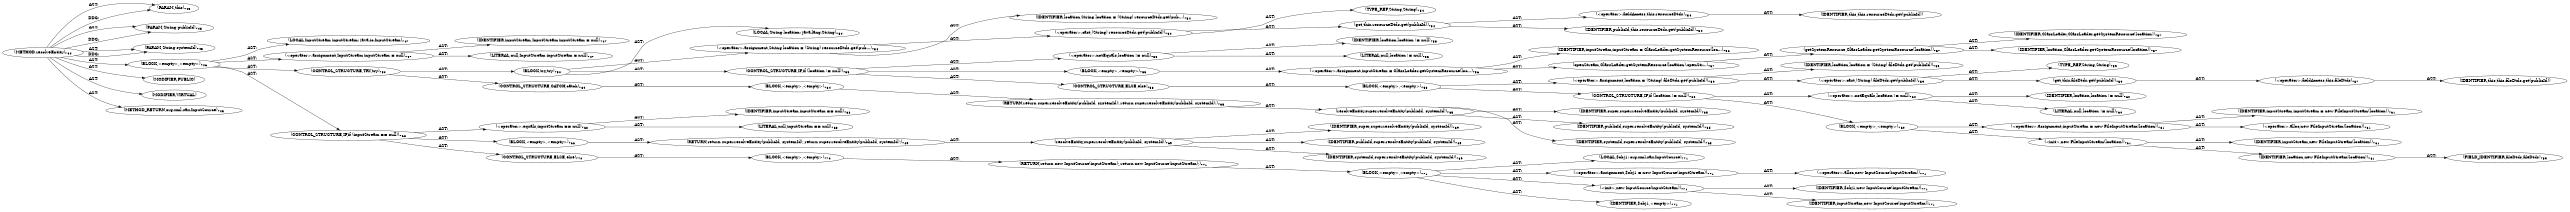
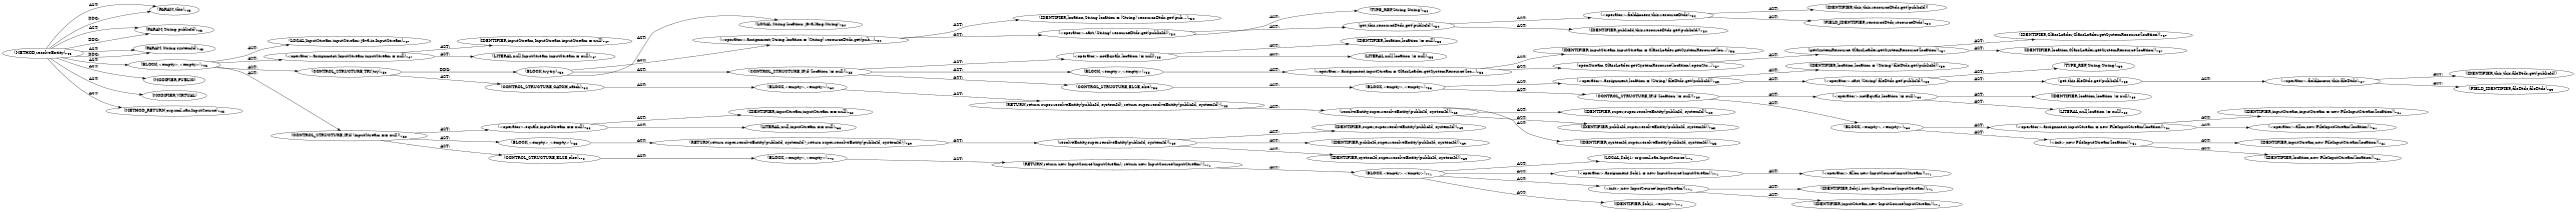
  digraph {
    rankdir=LR
-   n1 [label=<(METHOD,resolveEntity)<SUB>744</SUB>>]
+   n1 [label=<(METHOD,resolveEntity)<SUB>745</SUB>>]
    n2 [label=<(PARAM,this)<SUB>745</SUB>>]
    n3 [label=<(PARAM,String publicId)<SUB>745</SUB>>]
    n4 [label=<(PARAM,String systemId)<SUB>745</SUB>>]
    n5 [label=<(BLOCK,&lt;empty&gt;,&lt;empty&gt;)<SUB>746</SUB>>]
    n6 [label=<(MODIFIER,PUBLIC)>]
    n7 [label=<(MODIFIER,VIRTUAL)>]
    n8 [label=<(METHOD_RETURN,org.xml.sax.InputSource)<SUB>745</SUB>>]
    n9 [label=<(LOCAL,InputStream inputStream: java.io.InputStream)<SUB>747</SUB>>]
    n10 [label=<(&lt;operator&gt;.assignment,InputStream inputStream = null)<SUB>747</SUB>>]
    n11 [label=<(CONTROL_STRUCTURE,TRY,try)<SUB>750</SUB>>]
    n12 [label=<(CONTROL_STRUCTURE,IF,if (inputStream == null))<SUB>768</SUB>>]
    n13 [label=<(IDENTIFIER,inputStream,InputStream inputStream = null)<SUB>747</SUB>>]
    n14 [label=<(LITERAL,null,InputStream inputStream = null)<SUB>747</SUB>>]
    n15 [label=<(BLOCK,try,try)<SUB>750</SUB>>]
    n16 [label=<(CONTROL_STRUCTURE,CATCH,catch)<SUB>764</SUB>>]
    n17 [label=<(&lt;operator&gt;.equals,inputStream == null)<SUB>768</SUB>>]
    n18 [label=<(BLOCK,&lt;empty&gt;,&lt;empty&gt;)<SUB>768</SUB>>]
    n19 [label=<(CONTROL_STRUCTURE,ELSE,else)<SUB>770</SUB>>]
    n20 [label=<(LOCAL,String location: java.lang.String)<SUB>754</SUB>>]
    n21 [label=<(&lt;operator&gt;.assignment,String location = (String) resourceDtds.get(pub...)<SUB>754</SUB>>]
    n22 [label=<(CONTROL_STRUCTURE,IF,if (location != null))<SUB>755</SUB>>]
    n23 [label=<(BLOCK,&lt;empty&gt;,&lt;empty&gt;)<SUB>764</SUB>>]
    n24 [label=<(IDENTIFIER,location,String location = (String) resourceDtds.get(pub...)<SUB>754</SUB>>]
    n25 [label=<(&lt;operator&gt;.cast,(String) resourceDtds.get(publicId))<SUB>754</SUB>>]
    n26 [label=<(&lt;operator&gt;.notEquals,location != null)<SUB>755</SUB>>]
    n27 [label=<(BLOCK,&lt;empty&gt;,&lt;empty&gt;)<SUB>755</SUB>>]
    n28 [label=<(CONTROL_STRUCTURE,ELSE,else)<SUB>758</SUB>>]
    n29 [label=<(TYPE_REF,String,String)<SUB>754</SUB>>]
    n30 [label=<(get,this.resourceDtds.get(publicId))<SUB>754</SUB>>]
    n31 [label=<(&lt;operator&gt;.fieldAccess,this.resourceDtds)<SUB>754</SUB>>]
    n32 [label=<(IDENTIFIER,publicId,this.resourceDtds.get(publicId))<SUB>754</SUB>>]
    n33 [label=<(IDENTIFIER,this,this.resourceDtds.get(publicId))>]
+   n34 [label=<(FIELD_IDENTIFIER,resourceDtds,resourceDtds)<SUB>754</SUB>>]
    n35 [label=<(IDENTIFIER,location,location != null)<SUB>755</SUB>>]
    n36 [label=<(LITERAL,null,location != null)<SUB>755</SUB>>]
    n37 [label=<(&lt;operator&gt;.assignment,inputStream = ClassLoader.getSystemResource(loc...)<SUB>756</SUB>>]
    n38 [label=<(BLOCK,&lt;empty&gt;,&lt;empty&gt;)<SUB>758</SUB>>]
    n39 [label=<(IDENTIFIER,inputStream,inputStream = ClassLoader.getSystemResource(loc...)<SUB>756</SUB>>]
    n40 [label=<(openStream,ClassLoader.getSystemResource(location).openStr...)<SUB>757</SUB>>]
    n41 [label=<(getSystemResource,ClassLoader.getSystemResource(location))<SUB>757</SUB>>]
    n42 [label=<(IDENTIFIER,ClassLoader,ClassLoader.getSystemResource(location))<SUB>757</SUB>>]
    n43 [label=<(IDENTIFIER,location,ClassLoader.getSystemResource(location))<SUB>757</SUB>>]
    n44 [label=<(&lt;operator&gt;.assignment,location = (String) fileDtds.get(publicId))<SUB>759</SUB>>]
    n45 [label=<(CONTROL_STRUCTURE,IF,if (location != null))<SUB>760</SUB>>]
    n46 [label=<(IDENTIFIER,location,location = (String) fileDtds.get(publicId))<SUB>759</SUB>>]
    n47 [label=<(&lt;operator&gt;.cast,(String) fileDtds.get(publicId))<SUB>759</SUB>>]
    n48 [label=<(&lt;operator&gt;.notEquals,location != null)<SUB>760</SUB>>]
    n49 [label=<(BLOCK,&lt;empty&gt;,&lt;empty&gt;)<SUB>760</SUB>>]
    n50 [label=<(TYPE_REF,String,String)<SUB>759</SUB>>]
    n51 [label=<(get,this.fileDtds.get(publicId))<SUB>759</SUB>>]
    n52 [label=<(&lt;operator&gt;.fieldAccess,this.fileDtds)<SUB>757</SUB>>]
    n53 [label=<(IDENTIFIER,this,this.fileDtds.get(publicId))>]
    n54 [label=<(FIELD_IDENTIFIER,fileDtds,fileDtds)<SUB>759</SUB>>]
    n55 [label=<(IDENTIFIER,location,location != null)<SUB>760</SUB>>]
    n56 [label=<(LITERAL,null,location != null)<SUB>760</SUB>>]
    n57 [label=<(&lt;operator&gt;.assignment,inputStream = new FileInputStream(location))<SUB>761</SUB>>]
    n58 [label=<(&lt;init&gt;,new FileInputStream(location))<SUB>761</SUB>>]
    n59 [label=<(IDENTIFIER,inputStream,inputStream = new FileInputStream(location))<SUB>761</SUB>>]
    n60 [label=<(&lt;operator&gt;.alloc,new FileInputStream(location))<SUB>761</SUB>>]
    n61 [label=<(IDENTIFIER,inputStream,new FileInputStream(location))<SUB>761</SUB>>]
    n62 [label=<(IDENTIFIER,location,new FileInputStream(location))<SUB>761</SUB>>]
    n63 [label=<(RETURN,return super.resolveEntity(publicId, systemId);,return super.resolveEntity(publicId, systemId);)<SUB>765</SUB>>]
    n64 [label=<(resolveEntity,super.resolveEntity(publicId, systemId))<SUB>765</SUB>>]
    n65 [label=<(IDENTIFIER,super,super.resolveEntity(publicId, systemId))<SUB>765</SUB>>]
    n66 [label=<(IDENTIFIER,publicId,super.resolveEntity(publicId, systemId))<SUB>765</SUB>>]
    n67 [label=<(IDENTIFIER,systemId,super.resolveEntity(publicId, systemId))<SUB>765</SUB>>]
    n68 [label=<(IDENTIFIER,inputStream,inputStream == null)<SUB>768</SUB>>]
    n69 [label=<(LITERAL,null,inputStream == null)<SUB>768</SUB>>]
    n70 [label=<(RETURN,return super.resolveEntity(publicId, systemId);,return super.resolveEntity(publicId, systemId);)<SUB>769</SUB>>]
    n71 [label=<(BLOCK,&lt;empty&gt;,&lt;empty&gt;)<SUB>770</SUB>>]
    n72 [label=<(resolveEntity,super.resolveEntity(publicId, systemId))<SUB>769</SUB>>]
    n73 [label=<(IDENTIFIER,super,super.resolveEntity(publicId, systemId))<SUB>769</SUB>>]
    n74 [label=<(IDENTIFIER,publicId,super.resolveEntity(publicId, systemId))<SUB>769</SUB>>]
    n75 [label=<(IDENTIFIER,systemId,super.resolveEntity(publicId, systemId))<SUB>769</SUB>>]
    n76 [label=<(RETURN,return new InputSource(inputStream);,return new InputSource(inputStream);)<SUB>771</SUB>>]
    n77 [label=<(BLOCK,&lt;empty&gt;,&lt;empty&gt;)<SUB>771</SUB>>]
    n78 [label=<(LOCAL,$obj1: org.xml.sax.InputSource)<SUB>771</SUB>>]
    n79 [label=<(&lt;operator&gt;.assignment,$obj1 = new InputSource(inputStream))<SUB>771</SUB>>]
    n80 [label=<(&lt;init&gt;,new InputSource(inputStream))<SUB>771</SUB>>]
    n81 [label=<(IDENTIFIER,$obj1,&lt;empty&gt;)<SUB>771</SUB>>]
    n82 [label=<(&lt;operator&gt;.alloc,new InputSource(inputStream))<SUB>771</SUB>>]
    n83 [label=<(IDENTIFIER,$obj1,new InputSource(inputStream))<SUB>771</SUB>>]
    n84 [label=<(IDENTIFIER,inputStream,new InputSource(inputStream))<SUB>771</SUB>>]
    n1 -> n2 [label="AST: "]
    n1 -> n2 [label="DDG: "]
    n1 -> n3 [label="AST: "]
    n1 -> n3 [label="DDG: "]
    n1 -> n4 [label="AST: "]
    n1 -> n4 [label="DDG: "]
    n1 -> n5 [label="AST: "]
    n1 -> n6 [label="AST: "]
    n1 -> n7 [label="AST: "]
    n1 -> n8 [label="AST: "]
    n5 -> n9 [label="AST: "]
    n5 -> n10 [label="AST: "]
    n5 -> n11 [label="AST: "]
    n5 -> n12 [label="AST: "]
    n10 -> n13 [label="AST: "]
    n10 -> n14 [label="AST: "]
-   n11 -> n15 [label="AST: "]
+   n11 -> n15 [label="DDG: "]
    n11 -> n16 [label="AST: "]
    n12 -> n17 [label="AST: "]
    n12 -> n18 [label="AST: "]
    n12 -> n19 [label="AST: "]
    n15 -> n20 [label="AST: "]
    n15 -> n21 [label="AST: "]
    n15 -> n22 [label="AST: "]
    n16 -> n23 [label="AST: "]
    n17 -> n68 [label="AST: "]
    n17 -> n69 [label="AST: "]
    n18 -> n70 [label="AST: "]
    n19 -> n71 [label="AST: "]
    n21 -> n24 [label="AST: "]
    n21 -> n25 [label="AST: "]
    n22 -> n26 [label="AST: "]
    n22 -> n27 [label="AST: "]
    n22 -> n28 [label="AST: "]
    n23 -> n63 [label="AST: "]
    n25 -> n29 [label="AST: "]
    n25 -> n30 [label="AST: "]
    n26 -> n35 [label="AST: "]
    n26 -> n36 [label="AST: "]
    n27 -> n37 [label="AST: "]
    n28 -> n38 [label="AST: "]
    n30 -> n31 [label="AST: "]
    n30 -> n32 [label="AST: "]
    n31 -> n33 [label="AST: "]
+   n31 -> n34 [label="AST: "]
    n37 -> n39 [label="AST: "]
    n37 -> n40 [label="AST: "]
    n38 -> n44 [label="AST: "]
    n38 -> n45 [label="AST: "]
    n40 -> n41 [label="AST: "]
    n41 -> n42 [label="AST: "]
    n41 -> n43 [label="AST: "]
    n44 -> n46 [label="AST: "]
    n44 -> n47 [label="AST: "]
    n45 -> n48 [label="AST: "]
    n45 -> n49 [label="AST: "]
    n47 -> n50 [label="AST: "]
    n47 -> n51 [label="AST: "]
    n48 -> n55 [label="AST: "]
    n48 -> n56 [label="AST: "]
    n49 -> n57 [label="AST: "]
    n49 -> n58 [label="AST: "]
    n51 -> n52 [label="AST: "]
    n52 -> n53 [label="AST: "]
-   n62 -> n54 [label="AST: "]
+   n52 -> n54 [label="AST: "]
    n57 -> n59 [label="AST: "]
    n57 -> n60 [label="AST: "]
    n58 -> n61 [label="AST: "]
    n58 -> n62 [label="AST: "]
    n63 -> n64 [label="AST: "]
    n64 -> n65 [label="AST: "]
    n64 -> n66 [label="AST: "]
    n64 -> n67 [label="AST: "]
    n70 -> n72 [label="AST: "]
    n71 -> n76 [label="AST: "]
    n72 -> n73 [label="AST: "]
    n72 -> n74 [label="AST: "]
    n72 -> n75 [label="AST: "]
    n76 -> n77 [label="AST: "]
    n77 -> n78 [label="AST: "]
    n77 -> n79 [label="AST: "]
    n77 -> n80 [label="AST: "]
    n77 -> n81 [label="AST: "]
    n79 -> n82 [label="AST: "]
    n80 -> n83 [label="AST: "]
    n80 -> n84 [label="AST: "]
  }
